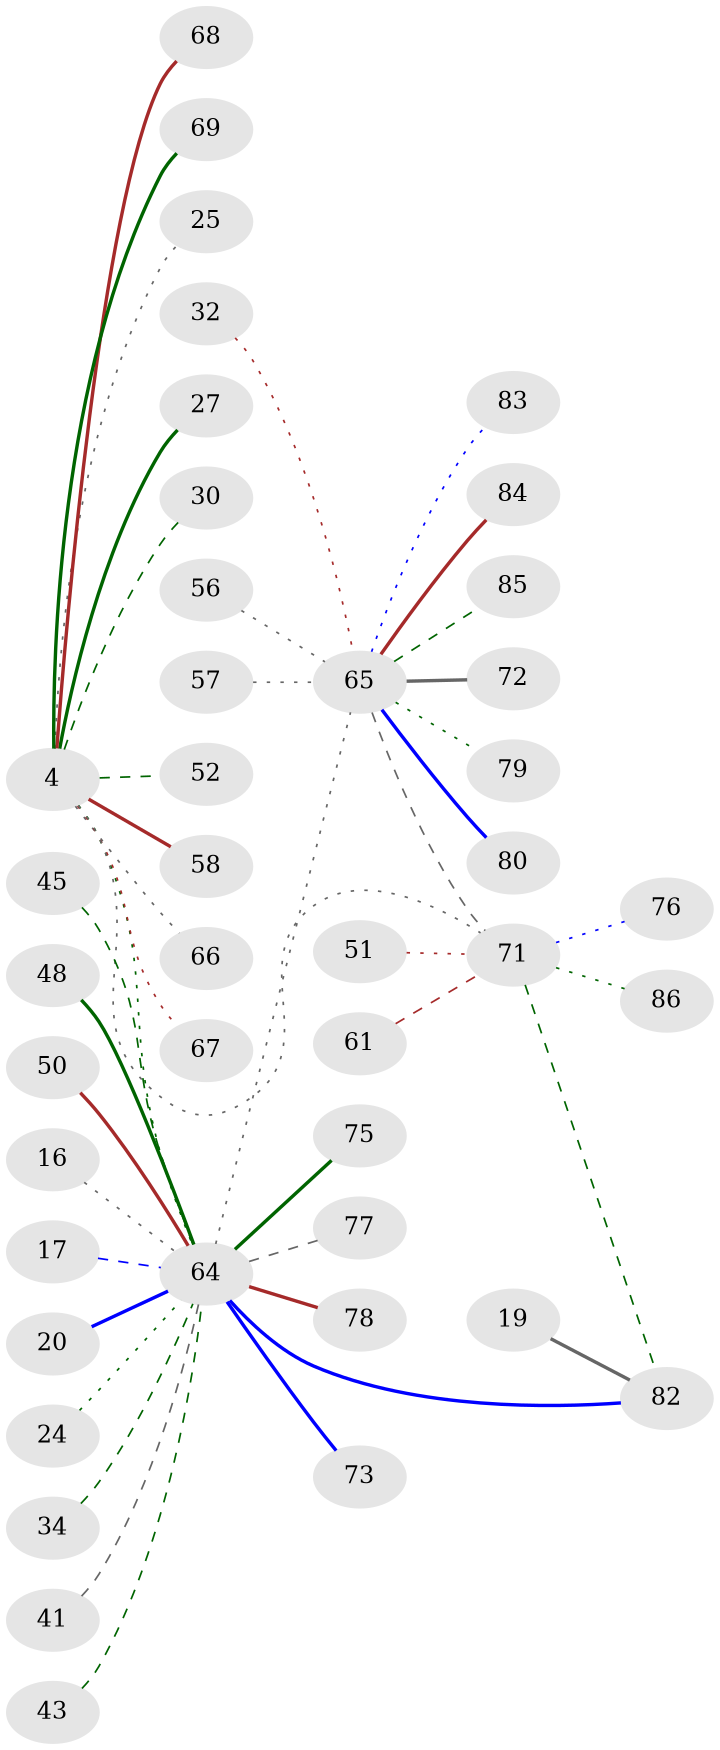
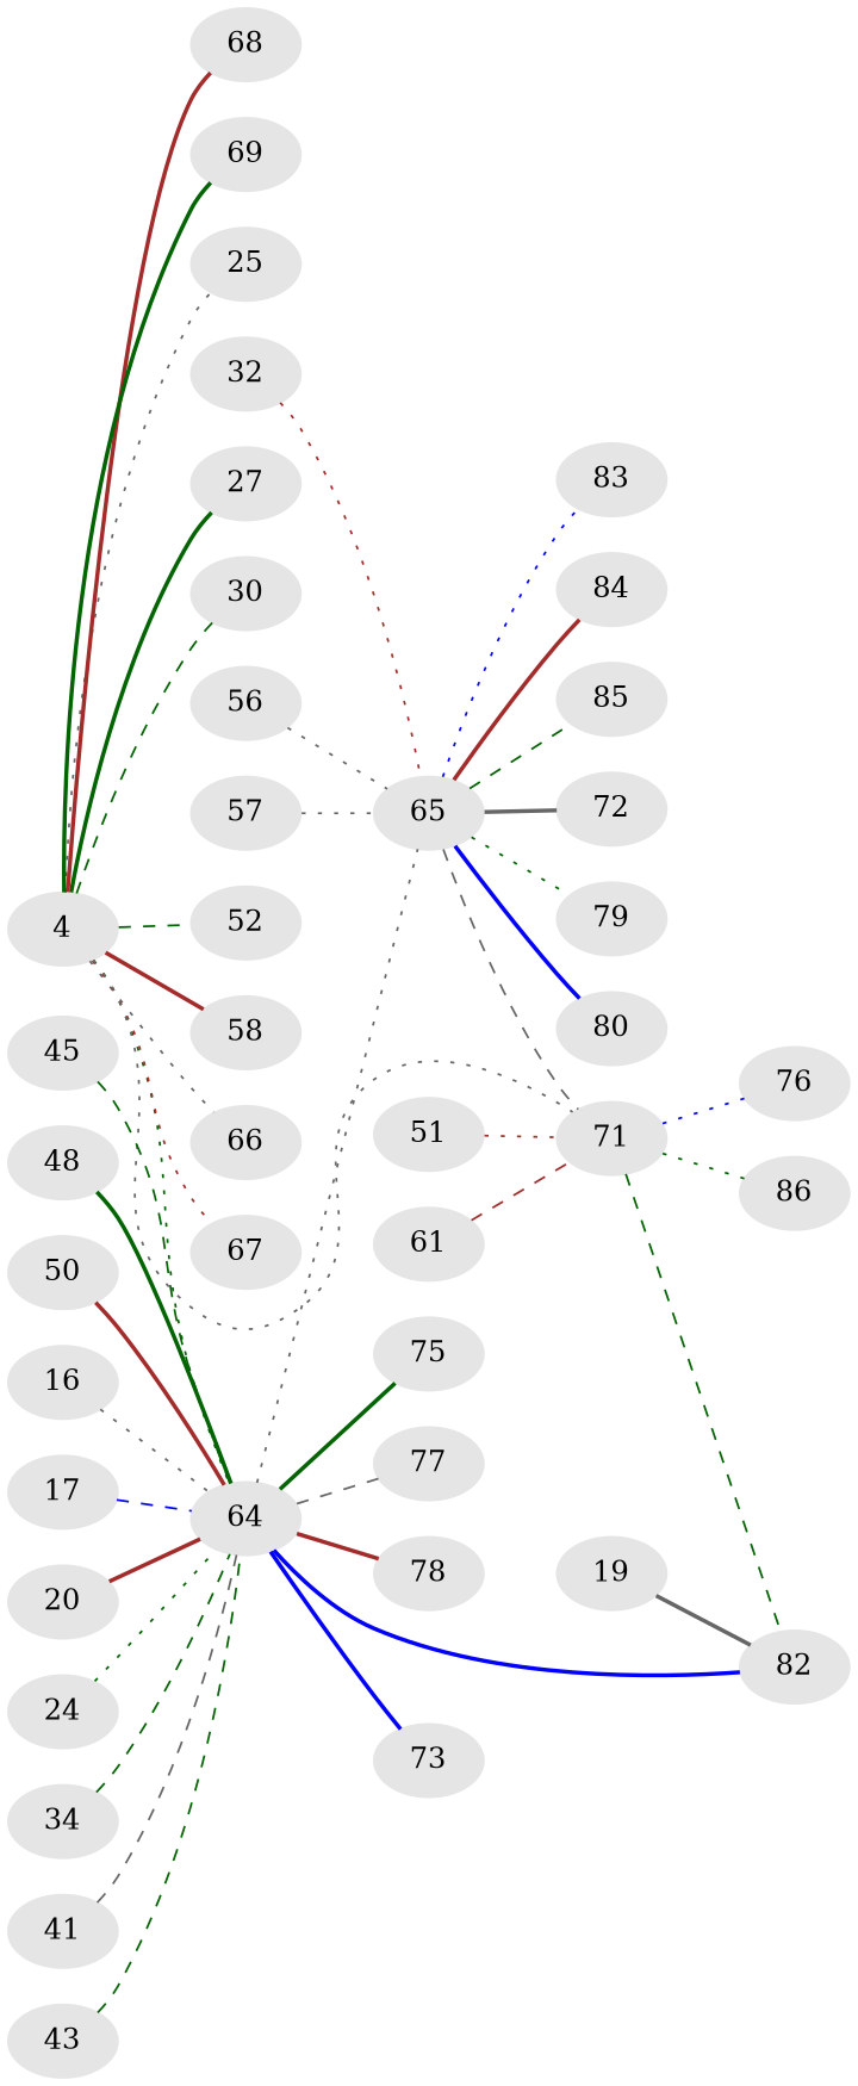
  graph {
    rankdir=LR
    node [color=gray90 style=filled]
    edge [color=darkgreen style=dotted]
    4
    25
    27
    30 [super="+5"]
    52
    58
    64 [super="+3+12"]
    66
    67
    68
    69 [super="+59+60+63"]
    71 [super="+36+42+54"]
    82 [super="+6+81+70"]
    65 [super="+62"]
    73
    75 [super="+38+39+55"]
    77 [super="+49"]
    78 [super="+35+47"]
    76
    86
    16
    17
    19 [super="+8"]
    20
    24
    32 [super="+31"]
    72
    79
    80
    83
    84
    85
    34
    41 [super="+28"]
    43
    45
    48
    50 [super="+22+37"]
    51
    56
    57
    61
    4 -- 25 [color=gray40]
    4 -- 27 [style=bold]
    4 -- 30 [style=dashed]
    4 -- 52 [style=dashed]
    4 -- 58 [color=brown style=bold]
    4 -- 64 [weight=2]
    4 -- 66 [color=gray40]
    4 -- 67 [color=brown]
    4 -- 68 [color=brown style=bold]
    4 -- 69 [style=bold]
    4 -- 71 [color=gray40]
    64 -- 82 [color=blue style=bold weight=4]
    64 -- 65 [color=gray40 weight=2]
    64 -- 73 [color=blue style=bold]
    64 -- 75 [style=bold]
    64 -- 77 [color=gray40 style=dashed]
    64 -- 78 [color=brown style=bold]
    71 -- 82 [style=dashed]
    71 -- 76 [color=blue]
    71 -- 86
    65 -- 71 [color=gray40 style=dashed weight=2]
    65 -- 72 [color=gray40 style=bold]
    65 -- 79
    65 -- 80 [color=blue style=bold]
    65 -- 83 [color=blue]
    65 -- 84 [color=brown style=bold]
    65 -- 85 [style=dashed]
    16 -- 64 [color=gray40]
    17 -- 64 [color=blue style=dashed]
    19 -- 82 [color=gray40 style=bold]
-   20 -- 64 [color=blue style=bold]
+   20 -- 64 [color=brown style=bold]
    24 -- 64
    32 -- 65 [color=brown]
    34 -- 64 [style=dashed]
    41 -- 64 [color=gray40 style=dashed]
    43 -- 64 [style=dashed]
    45 -- 64 [style=dashed]
    48 -- 64 [style=bold]
    50 -- 64 [color=brown style=bold]
    51 -- 71 [color=brown]
    56 -- 65 [color=gray40]
    57 -- 65 [color=gray40]
    61 -- 71 [color=brown style=dashed]
  }
